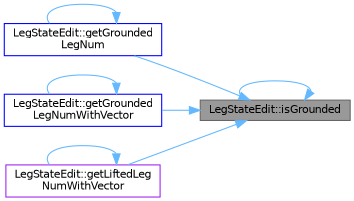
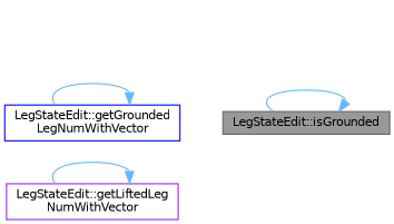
  digraph {
    rankdir=RL
    node [color=blue fillcolor=white fontname=Helvetica fontsize=10 shape=box style=filled]
    edge [color=steelblue1 dir=back fontname=Helvetica fontsize=10 labelfontname=Helvetica labelfontsize=10 style=solid]
    n1 [color=gray40 fillcolor=grey60 fontcolor=black height=0.2 label="LegStateEdit::isGrounded" width=0.4]
-   n2 [height=0.2 label="LegStateEdit::getGrounded\lLegNum" width=0.4]
    n3 [height=0.2 label="LegStateEdit::getGrounded\lLegNumWithVector" width=0.4]
    n4 [color=purple height=0.2 label="LegStateEdit::getLiftedLeg\lNumWithVector" width=0.4]
    n1 -> n1
-   n1 -> n2
-   n1 -> n3
-   n1 -> n4
-   n2 -> n2
    n3 -> n3
    n4 -> n4
  }
